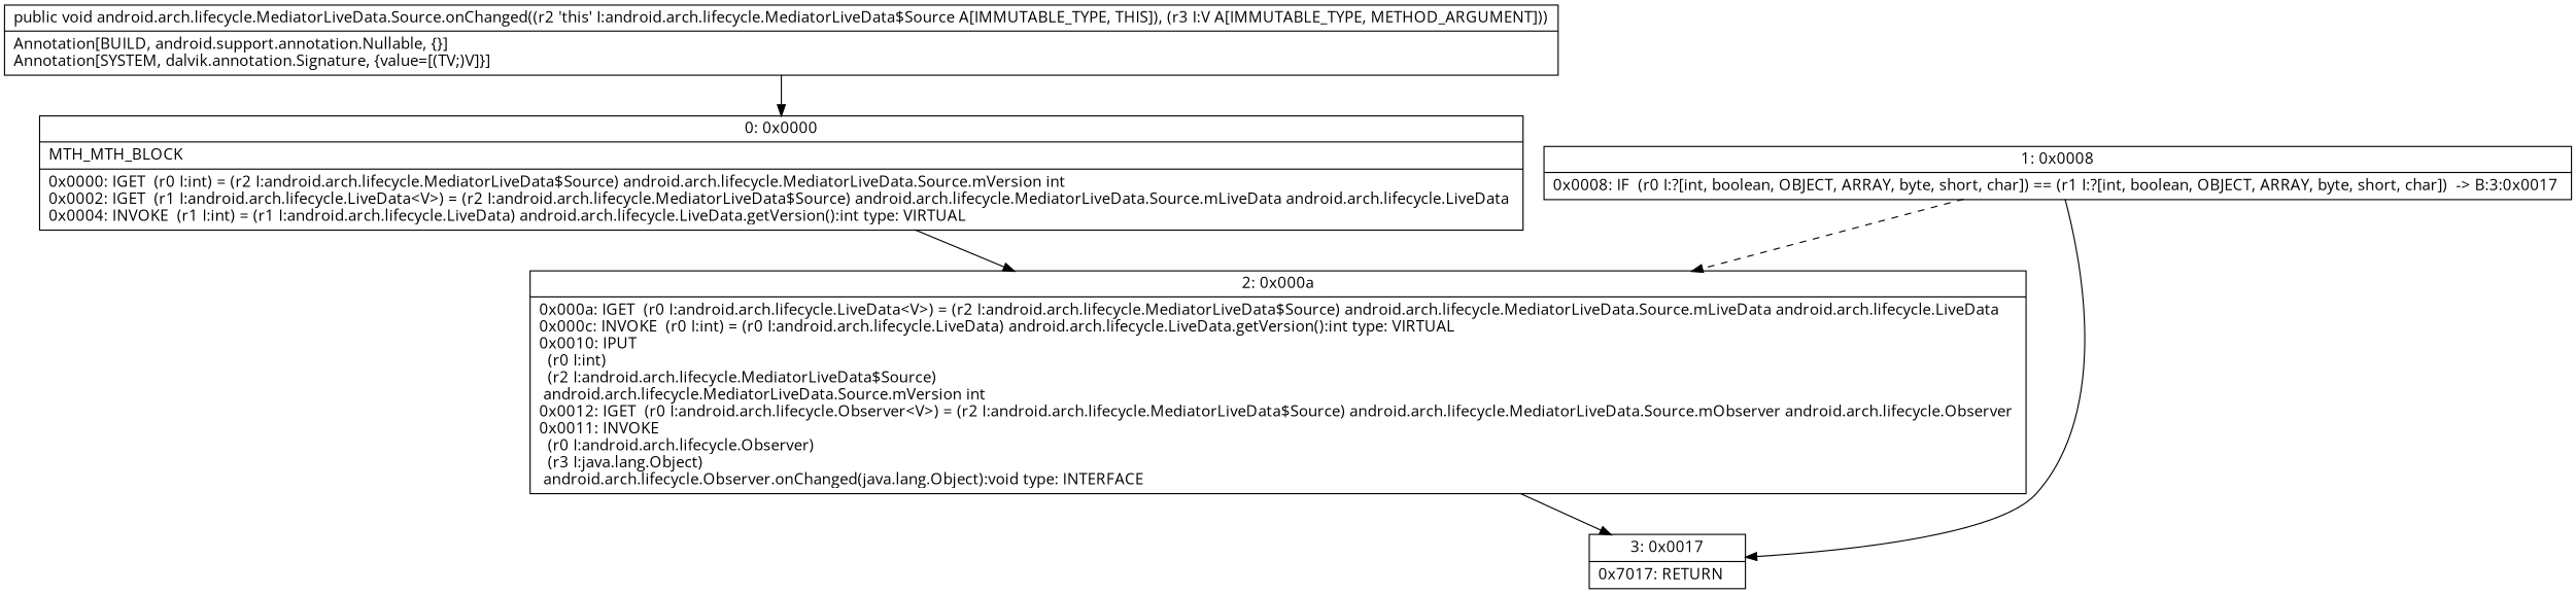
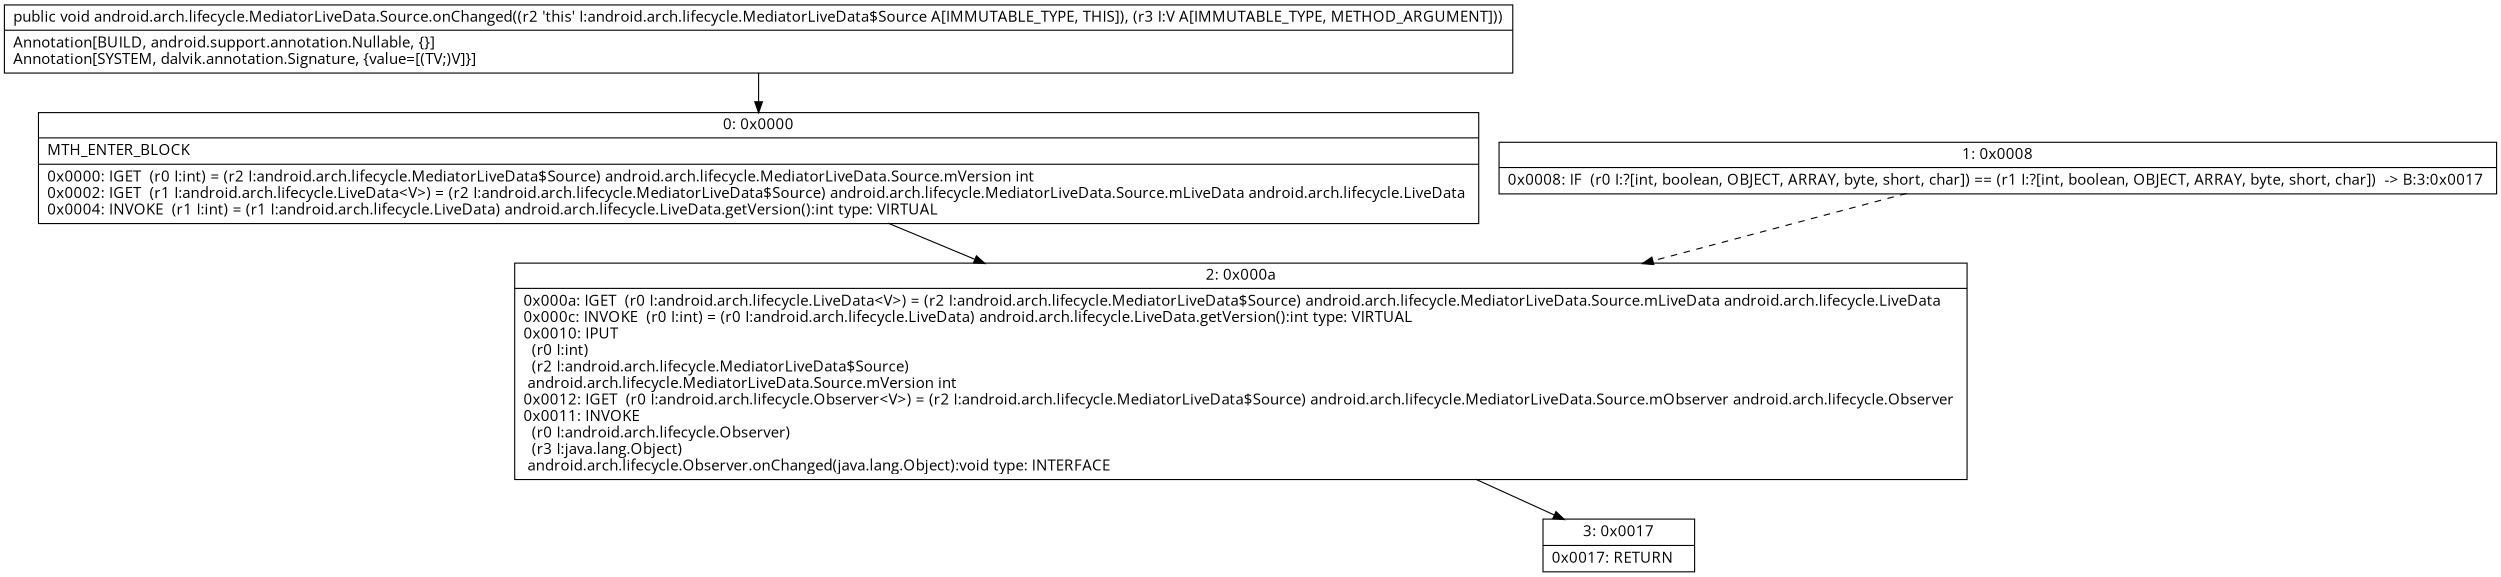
  digraph {
    fontname="Open Sans"
    node [fontname="Open Sans" shape=record]
    edge [fontname="Open Sans"]
-   n1 [label="{0\:\ 0x0000|MTH_MTH_BLOCK\l|0x0000: IGET  (r0 I:int) = (r2 I:android.arch.lifecycle.MediatorLiveData$Source) android.arch.lifecycle.MediatorLiveData.Source.mVersion int \l0x0002: IGET  (r1 I:android.arch.lifecycle.LiveData\<V\>) = (r2 I:android.arch.lifecycle.MediatorLiveData$Source) android.arch.lifecycle.MediatorLiveData.Source.mLiveData android.arch.lifecycle.LiveData \l0x0004: INVOKE  (r1 I:int) = (r1 I:android.arch.lifecycle.LiveData) android.arch.lifecycle.LiveData.getVersion():int type: VIRTUAL \l}"]
+   n1 [label="{0\:\ 0x0000|MTH_ENTER_BLOCK\l|0x0000: IGET  (r0 I:int) = (r2 I:android.arch.lifecycle.MediatorLiveData$Source) android.arch.lifecycle.MediatorLiveData.Source.mVersion int \l0x0002: IGET  (r1 I:android.arch.lifecycle.LiveData\<V\>) = (r2 I:android.arch.lifecycle.MediatorLiveData$Source) android.arch.lifecycle.MediatorLiveData.Source.mLiveData android.arch.lifecycle.LiveData \l0x0004: INVOKE  (r1 I:int) = (r1 I:android.arch.lifecycle.LiveData) android.arch.lifecycle.LiveData.getVersion():int type: VIRTUAL \l}"]
    n2 [label="{2\:\ 0x000a|0x000a: IGET  (r0 I:android.arch.lifecycle.LiveData\<V\>) = (r2 I:android.arch.lifecycle.MediatorLiveData$Source) android.arch.lifecycle.MediatorLiveData.Source.mLiveData android.arch.lifecycle.LiveData \l0x000c: INVOKE  (r0 I:int) = (r0 I:android.arch.lifecycle.LiveData) android.arch.lifecycle.LiveData.getVersion():int type: VIRTUAL \l0x0010: IPUT  \l  (r0 I:int)\l  (r2 I:android.arch.lifecycle.MediatorLiveData$Source)\l android.arch.lifecycle.MediatorLiveData.Source.mVersion int \l0x0012: IGET  (r0 I:android.arch.lifecycle.Observer\<V\>) = (r2 I:android.arch.lifecycle.MediatorLiveData$Source) android.arch.lifecycle.MediatorLiveData.Source.mObserver android.arch.lifecycle.Observer \l0x0011: INVOKE  \l  (r0 I:android.arch.lifecycle.Observer)\l  (r3 I:java.lang.Object)\l android.arch.lifecycle.Observer.onChanged(java.lang.Object):void type: INTERFACE \l}"]
    n3 [label="{1\:\ 0x0008|0x0008: IF  (r0 I:?[int, boolean, OBJECT, ARRAY, byte, short, char]) == (r1 I:?[int, boolean, OBJECT, ARRAY, byte, short, char])  \-\> B:3:0x0017 \l}"]
-   n4 [label="{3\:\ 0x0017|0x7017: RETURN   \l}"]
+   n4 [label="{3\:\ 0x0017|0x0017: RETURN   \l}"]
    n5 [label="{public void android.arch.lifecycle.MediatorLiveData.Source.onChanged((r2 'this' I:android.arch.lifecycle.MediatorLiveData$Source A[IMMUTABLE_TYPE, THIS]), (r3 I:V A[IMMUTABLE_TYPE, METHOD_ARGUMENT]))  | Annotation[BUILD, android.support.annotation.Nullable, \{\}]\lAnnotation[SYSTEM, dalvik.annotation.Signature, \{value=[(TV;)V]\}]\l}"]
    n1 -> n2
    n2 -> n4
    n3 -> n2 [style=dashed]
-   n3 -> n4
    n5 -> n1
  }
